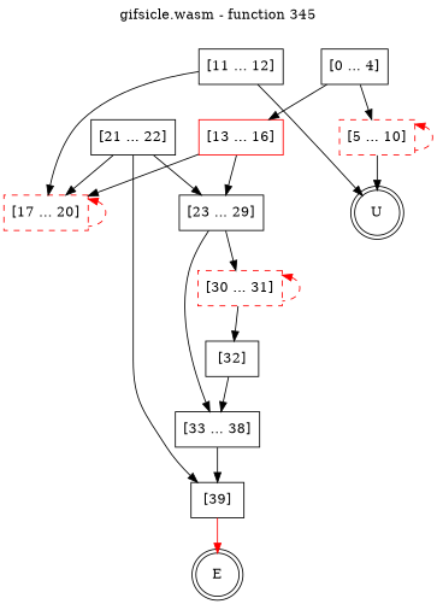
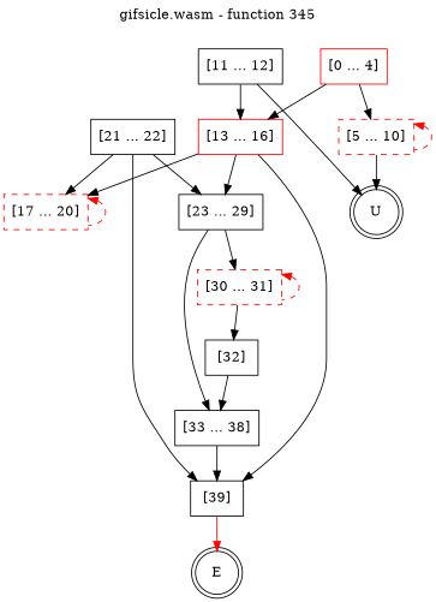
  digraph {
    label="gifsicle.wasm - function 345"
    labelfontcolor=black
    labelfontname=Helvetica
    labelfontsize=16
    labelloc=t
    node [shape=box color=black style=solid]
    E [shape=doublecircle color="" style=""]
    n2 [label=U shape=doublecircle color="" style=""]
-   n3 [label="[0 ... 4]"]
+   n3 [color=red label="[0 ... 4]"]
    n4 [color=red label="[5 ... 10]" style=dashed]
    n5 [color=red label="[13 ... 16]"]
    n6 [color=red label="[17 ... 20]" style=dashed]
    n7 [label="[23 ... 29]"]
    n8 [label="[39]"]
    n9 [label="[11 ... 12]"]
    n10 [color=red label="[30 ... 31]" style=dashed]
    n11 [label="[33 ... 38]"]
    n12 [label="[21 ... 22]"]
    n13 [label="[32]"]
    n3 -> n4
    n3 -> n5
    n4 -> n2
    n4 -> n4 [color=red dir=back style=dashed]
    n5 -> n6
    n5 -> n7
+   n5 -> n8
    n6 -> n6 [color=red dir=back style=dashed]
    n7 -> n10
    n7 -> n11
    n8 -> E [color=red]
    n9 -> n2
-   n9 -> n6
+   n9 -> n5
    n10 -> n10 [color=red dir=back style=dashed]
    n10 -> n13
    n11 -> n8
    n12 -> n6
    n12 -> n7
    n12 -> n8
    n13 -> n11
  }
